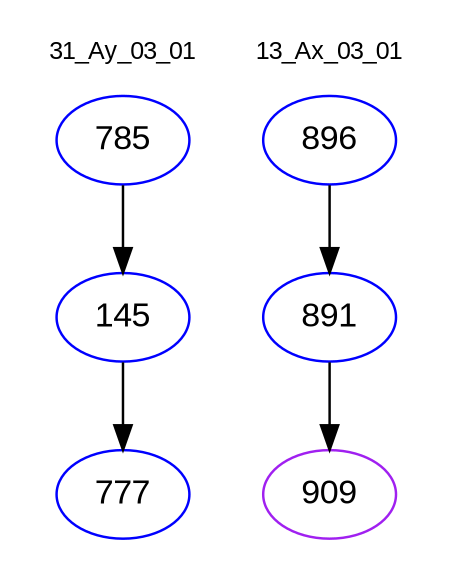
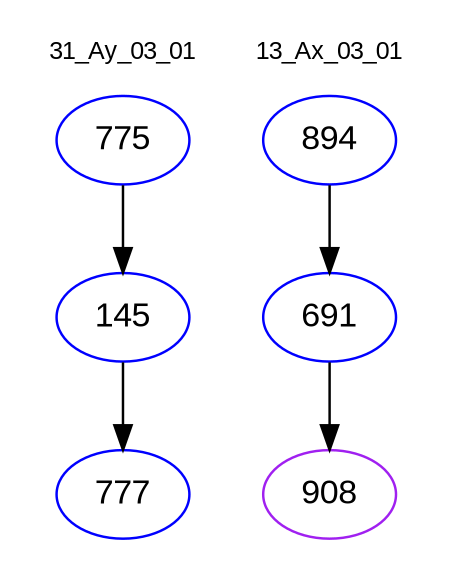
  digraph {
    fontname="Liberation Sans"
    node [color=blue fontname="Liberation Sans"]
    edge [color=black fontname="Liberation Sans"]
-   n1 [label=785]
+   n1 [label=775]
    n2 [label=145]
    n3 [label=777]
-   n4 [label=896]
-   n5 [label=891]
-   n6 [color=purple label=909]
+   n4 [label=894]
+   n5 [label=691]
+   n6 [color=purple label=908]
    subgraph cluster_1 {
      color=white
      fontsize=10
      label="31_Ay_03_01"
      n1
      n2
      n3
    }
    subgraph cluster_2 {
      color=white
      fontsize=10
      label="13_Ax_03_01"
      n4
      n5
      n6
    }
    n1 -> n2
    n2 -> n3
    n4 -> n5
    n5 -> n6
  }
